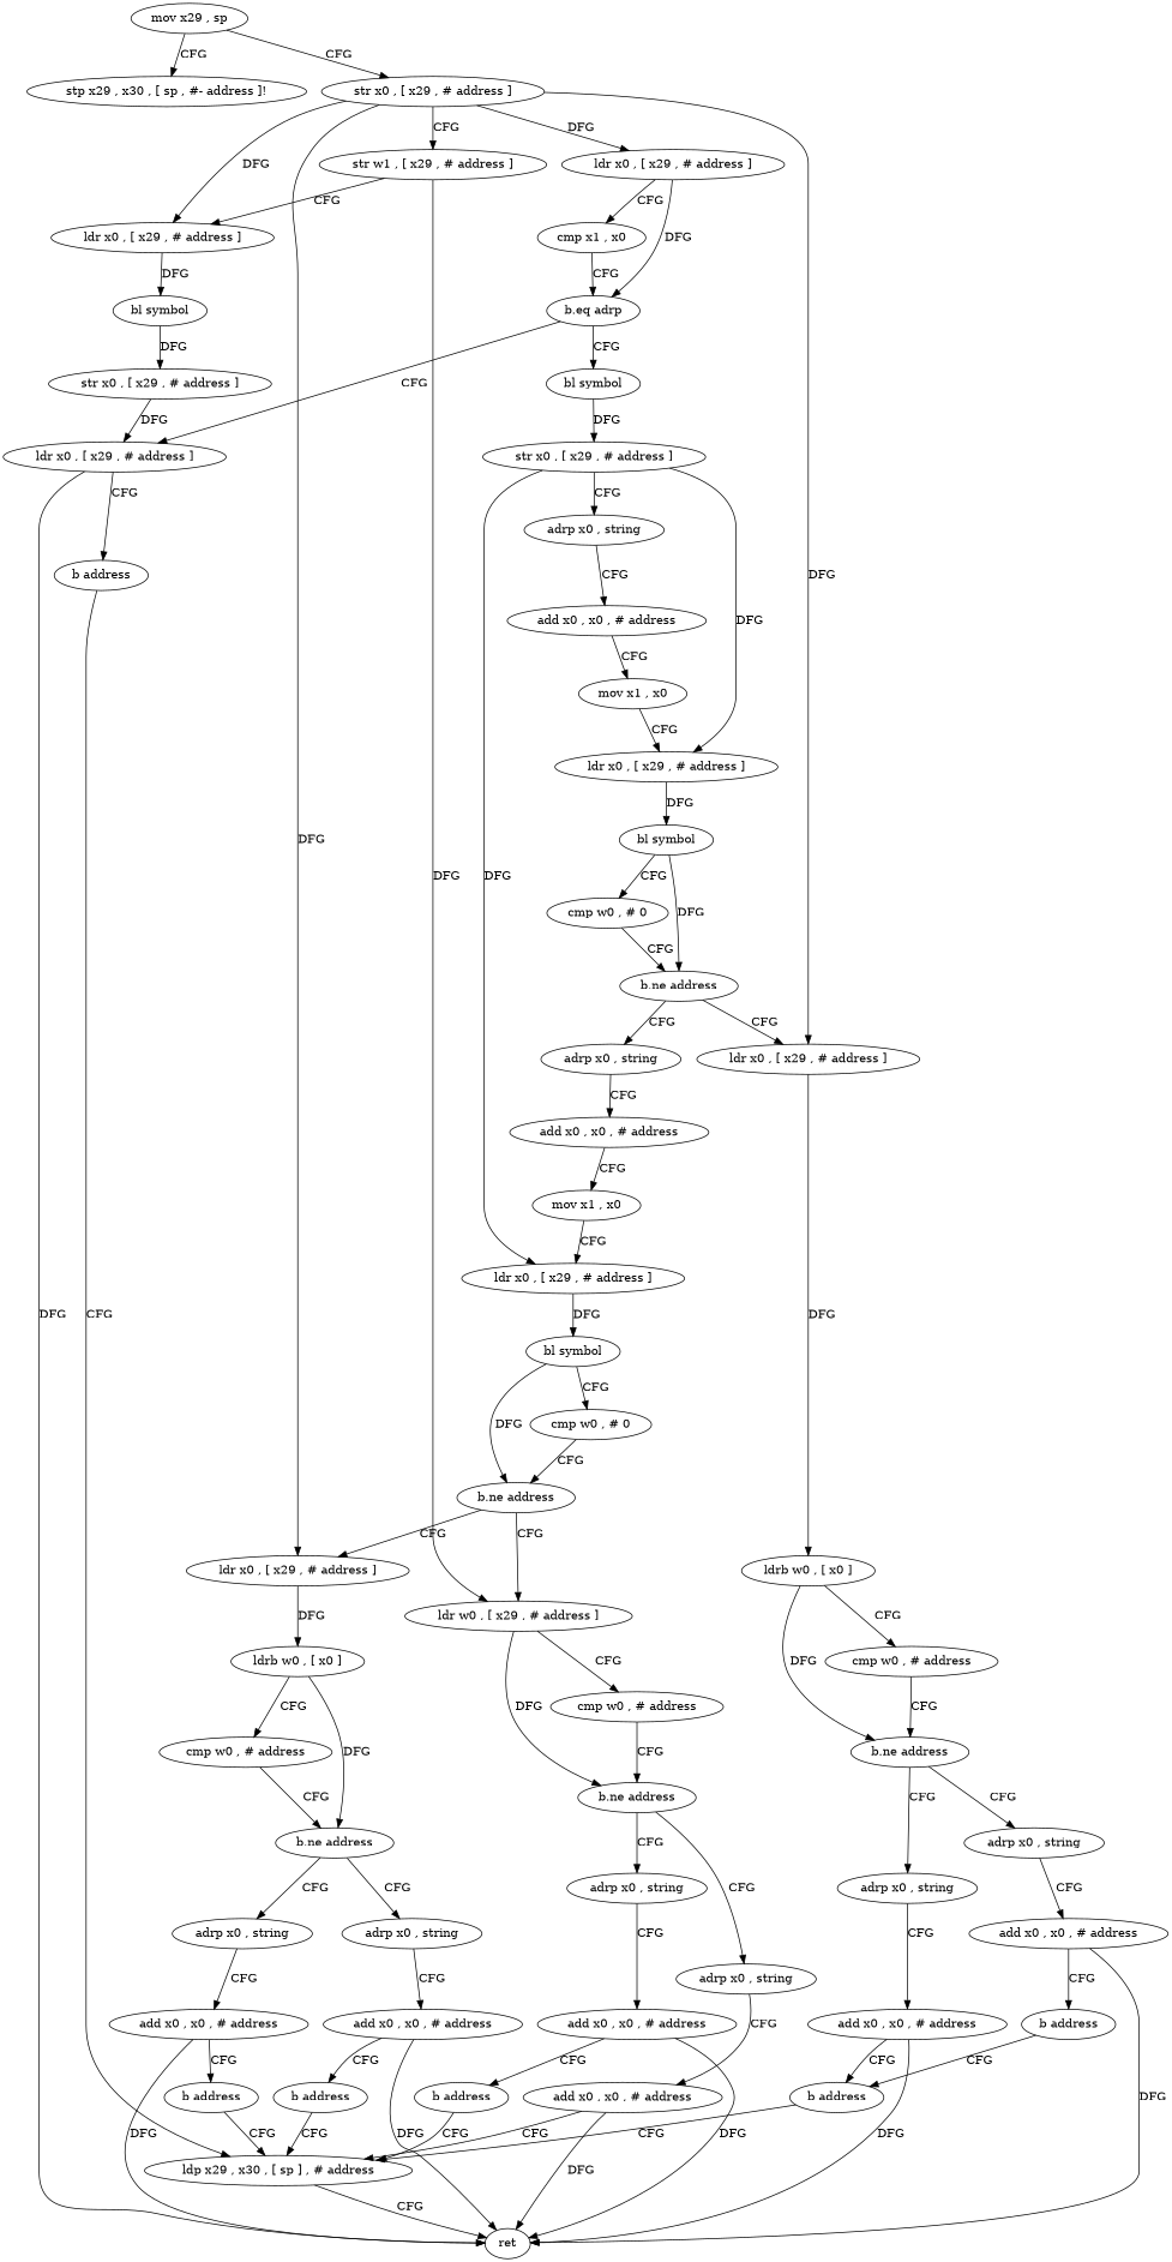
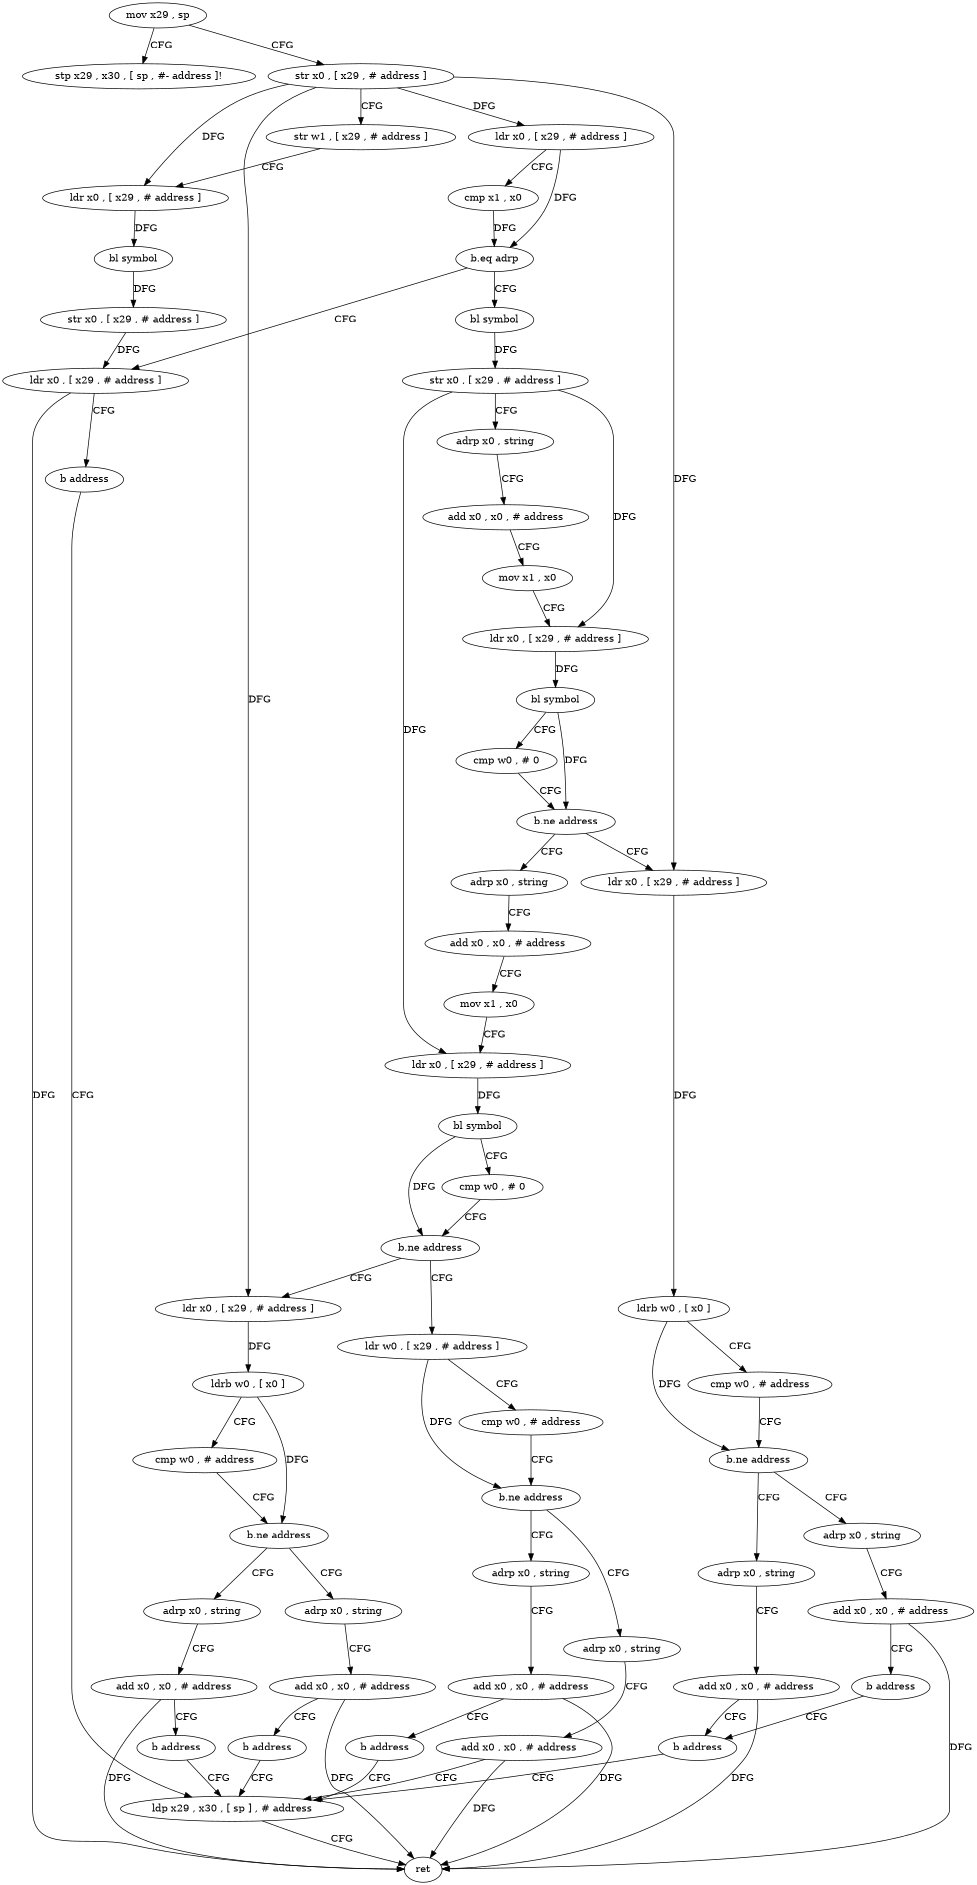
  digraph {
    n1 [label="stp x29 , x30 , [ sp , #- address ]!"]
    n2 [label="mov x29 , sp"]
    n3 [label="str x0 , [ x29 , # address ]"]
    n4 [label="str w1 , [ x29 , # address ]"]
    n5 [label="ldr x0 , [ x29 , # address ]"]
    n6 [label="ldr x0 , [ x29 , # address ]"]
    n7 [label="ldr x0 , [ x29 , # address ]"]
    n8 [label="ldr x0 , [ x29 , # address ]"]
    n9 [label="ldr w0 , [ x29 , # address ]"]
    n10 [label="bl symbol"]
    n11 [label="b.eq adrp"]
    n12 [label="cmp x1 , x0"]
    n13 [label="ldrb w0 , [ x0 ]"]
    n14 [label="ldrb w0 , [ x0 ]"]
    n15 [label="cmp w0 , # address"]
    n16 [label="b.ne address"]
    n17 [label="str x0 , [ x29 , # address ]"]
    n18 [label="ldr x0 , [ x29 , # address ]"]
    n19 [label="b address"]
    n20 [label=ret]
    n21 [label="bl symbol"]
    n22 [label="str x0 , [ x29 , # address ]"]
    n23 [label="adrp x0 , string"]
    n24 [label="ldr x0 , [ x29 , # address ]"]
    n25 [label="ldr x0 , [ x29 , # address ]"]
    n26 [label="ldp x29 , x30 , [ sp ] , # address"]
    n27 [label="add x0 , x0 , # address"]
    n28 [label="bl symbol"]
    n29 [label="bl symbol"]
    n30 [label="mov x1 , x0"]
    n31 [label="cmp w0 , # 0"]
    n32 [label="b.ne address"]
    n33 [label="adrp x0 , string"]
    n34 [label="add x0 , x0 , # address"]
    n35 [label="mov x1 , x0"]
    n36 [label="cmp w0 , # address"]
    n37 [label="b.ne address"]
    n38 [label="cmp w0 , # 0"]
    n39 [label="b.ne address"]
    n40 [label="adrp x0 , string"]
    n41 [label="adrp x0 , string"]
    n42 [label="cmp w0 , # address"]
    n43 [label="b.ne address"]
    n44 [label="adrp x0 , string"]
    n45 [label="adrp x0 , string"]
    n46 [label="add x0 , x0 , # address"]
    n47 [label="add x0 , x0 , # address"]
    n48 [label="b address"]
    n49 [label="b address"]
    n50 [label="add x0 , x0 , # address"]
    n51 [label="add x0 , x0 , # address"]
    n52 [label="b address"]
    n53 [label="adrp x0 , string"]
    n54 [label="adrp x0 , string"]
    n55 [label="add x0 , x0 , # address"]
    n56 [label="add x0 , x0 , # address"]
    n57 [label="b address"]
    n58 [label="b address"]
    n2 -> n1 [label=CFG]
    n2 -> n3 [label=CFG]
    n3 -> n4 [label=CFG]
    n3 -> n5 [label=DFG]
    n3 -> n6 [label=DFG]
    n3 -> n7 [label=DFG]
    n3 -> n8 [label=DFG]
    n4 -> n5 [label=CFG]
-   n4 -> n9 [label=DFG]
    n5 -> n10 [label=DFG]
    n6 -> n11 [label=DFG]
    n6 -> n12 [label=CFG]
    n7 -> n13 [label=DFG]
    n8 -> n14 [label=DFG]
    n9 -> n15 [label=CFG]
    n9 -> n16 [label=DFG]
    n10 -> n17 [label=DFG]
    n11 -> n18 [label=CFG]
    n11 -> n21 [label=CFG]
-   n12 -> n11 [label=CFG]
+   n12 -> n11 [label=DFG]
    n13 -> n36 [label=CFG]
    n13 -> n37 [label=DFG]
    n14 -> n42 [label=CFG]
    n14 -> n43 [label=DFG]
    n15 -> n16 [label=CFG]
    n16 -> n40 [label=CFG]
    n16 -> n41 [label=CFG]
    n17 -> n18 [label=DFG]
    n18 -> n19 [label=CFG]
    n18 -> n20 [label=DFG]
    n19 -> n26 [label=CFG]
    n21 -> n22 [label=DFG]
    n22 -> n23 [label=CFG]
    n22 -> n24 [label=DFG]
    n22 -> n25 [label=DFG]
    n23 -> n27 [label=CFG]
    n24 -> n28 [label=DFG]
    n25 -> n29 [label=DFG]
    n26 -> n20 [label=CFG]
    n27 -> n30 [label=CFG]
    n28 -> n31 [label=CFG]
    n28 -> n32 [label=DFG]
    n29 -> n38 [label=CFG]
    n29 -> n39 [label=DFG]
    n30 -> n24 [label=CFG]
    n31 -> n32 [label=CFG]
    n32 -> n7 [label=CFG]
    n32 -> n33 [label=CFG]
    n33 -> n34 [label=CFG]
    n34 -> n35 [label=CFG]
    n35 -> n25 [label=CFG]
    n36 -> n37 [label=CFG]
    n37 -> n44 [label=CFG]
    n37 -> n45 [label=CFG]
    n38 -> n39 [label=CFG]
    n39 -> n8 [label=CFG]
    n39 -> n9 [label=CFG]
    n40 -> n50 [label=CFG]
    n41 -> n51 [label=CFG]
    n42 -> n43 [label=CFG]
    n43 -> n53 [label=CFG]
    n43 -> n54 [label=CFG]
    n44 -> n46 [label=CFG]
    n45 -> n47 [label=CFG]
    n46 -> n20 [label=DFG]
    n46 -> n48 [label=CFG]
    n47 -> n20 [label=DFG]
    n47 -> n49 [label=CFG]
    n48 -> n26 [label=CFG]
    n49 -> n48 [label=CFG]
    n50 -> n20 [label=DFG]
    n50 -> n26 [label=CFG]
    n51 -> n20 [label=DFG]
    n51 -> n52 [label=CFG]
    n52 -> n26 [label=CFG]
    n53 -> n55 [label=CFG]
    n54 -> n56 [label=CFG]
    n55 -> n20 [label=DFG]
    n55 -> n57 [label=CFG]
    n56 -> n20 [label=DFG]
    n56 -> n58 [label=CFG]
    n57 -> n26 [label=CFG]
    n58 -> n26 [label=CFG]
  }
